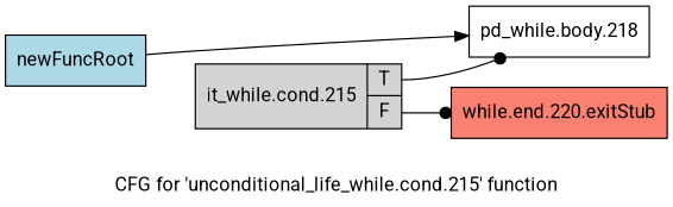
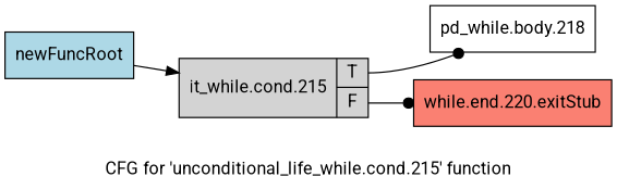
  digraph {
    fontname=Roboto
    label="CFG for 'unconditional_life_while.cond.215' function"
    rankdir=LR
    node [fontname=Roboto shape=record style=filled]
    edge [arrowhead=dot fontname=Roboto]
    n1 [fillcolor=lightblue label="{newFuncRoot}"]
    n2 [fillcolor=lightgrey label="{it_while.cond.215|{<s0>T|<s1>F}}"]
    n3 [fillcolor=salmon label="{while.end.220.exitStub}"]
    n4 [fillcolor=white label="{pd_while.body.218}"]
-   n1 -> n4 [arrowhead=normal]
+   n1 -> n2 [arrowhead=normal]
    n2 -> n3 [tailport=s1]
    n2 -> n4 [tailport=s0]
  }
